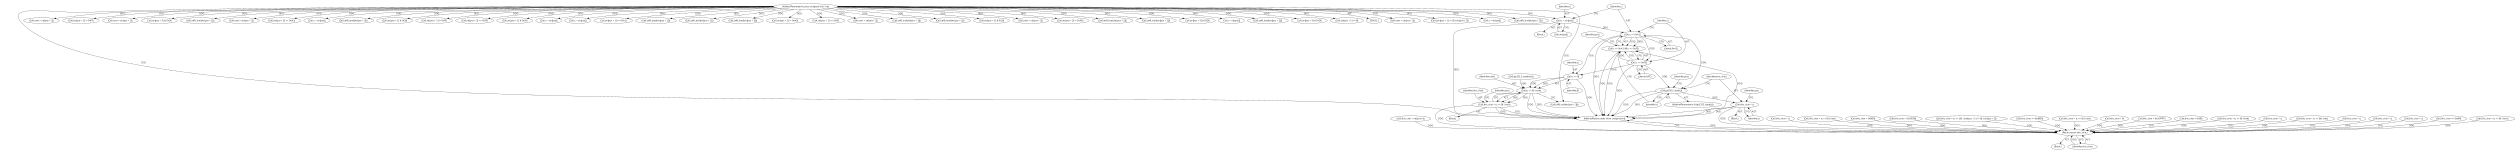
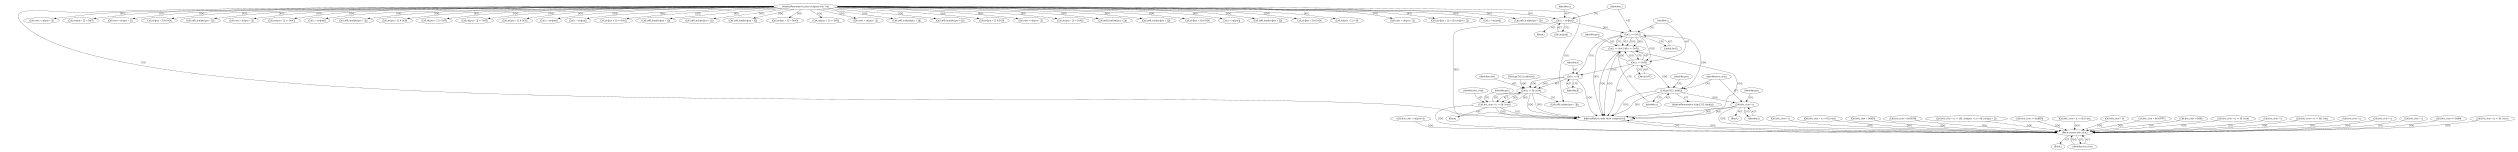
  digraph {
    fontname=Nunito
    node [fontname=Nunito]
    edge [fontname=Nunito]
    n1 [label="(Call,c = str[pos])"]
    n2 [label="(Call,c >= 0xA1)"]
    n3 [label="(MethodReturn,static inline unsigned int)"]
    n4 [label="(Block,)"]
    n5 [label="(Call,str[pos])"]
    n6 [label="(Call,c >= 0xA1 && c <= 0xFE)"]
    n7 [label="(Call,c <= 0xFE)"]
    n8 [label="(Call,c << 8)"]
    n9 [label="(Call,gb2312_lead(c))"]
    n10 [label="(Literal,0xA1)"]
    n11 [label="(Return,return this_char;)"]
    n12 [label="(MethodParameterIn,const unsigned char *str)"]
    n13 [label="(Call,next = str[pos + 1])"]
    n14 [label="(Call,(str[pos + 1] << 8) | str[pos + 2])"]
    n15 [label="(Call,c = str[pos])"]
    n16 [label="(Call,utf8_trail(str[pos + 2]))"]
    n17 [label="(Call,utf8_trail(str[pos + 3]))"]
    n18 [label="(Call,next = str[pos + 1])"]
    n19 [label="(Call,str[pos + 2] != 0xFF)"]
    n20 [label="(Call,next = str[pos + 1])"]
    n21 [label="(Call,str[pos + 3] & 0x3f)"]
    n22 [label="(Call,utf8_trail(str[pos + 1]))"]
    n23 [label="(Call,next = str[pos + 1])"]
    n24 [label="(Call,str[pos + 2] >= 0xA1)"]
    n25 [label="(Call,c = str[pos])"]
    n26 [label="(Call,utf8_lead(str[pos + 1]))"]
    n27 [label="(Call,str[pos + 1] & 0x3f)"]
    n28 [label="(Call,str[pos + 1] != 0xFF)"]
    n29 [label="(Call,str[pos + 2] <= 0xFE)"]
    n30 [label="(Call,str[pos + 1] & 0x3f)"]
    n31 [label="(Call,c = str[pos])"]
    n32 [label="(Call,c = str[pos])"]
    n33 [label="(Call,str[pos + 1] >= 0xA1)"]
    n34 [label="(Call,utf8_lead(str[pos + 1]))"]
    n35 [label="(Call,utf8_trail(str[pos + 1]))"]
    n36 [label="(Call,utf8_lead(str[pos + 3]))"]
    n37 [label="(Call,str[pos + 1] != 0xA0)"]
    n38 [label="(Call,str[pos + 1] <= 0xFE)"]
    n39 [label="(Call,next = str[pos + 1])"]
    n40 [label="(Call,utf8_trail(str[pos + 1]))"]
    n41 [label="(Call,utf8_lead(str[pos + 1]))"]
    n42 [label="(Call,str[pos + 1] & 0x3f)"]
    n43 [label="(Call,next = str[pos + 1])"]
    n44 [label="(Call,str[pos + 2] != 0xA0)"]
    n45 [label="(Call,utf8_lead(str[pos + 2]))"]
    n46 [label="(Call,utf8_trail(str[pos + 2]))"]
    n47 [label="(Call,str[pos + 2] & 0x3f)"]
    n48 [label="(Call,c = str[pos])"]
    n49 [label="(Call,utf8_lead(str[pos + 2]))"]
    n50 [label="(Call,str[pos + 2] & 0x3f)"]
    n51 [label="(Call,str[pos + 1] << 8)"]
-   1000112
    n53 [label="(Call,this_char = str[pos++])"]
    n54 [label="(Literal,0xFE)"]
    n55 [label="(Call,(c << 8) | next)"]
    n56 [label="(Identifier,8)"]
    n57 [label="(Call,this_char = c)"]
    n58 [label="(MethodParameterIn,if (gb2312_lead(c)))"]
    n59 [label="(Identifier,c)"]
    n60 [label="(Call,this_char = (c << 8) | next)"]
    n61 [label="(Block,)"]
    n62 [label="(Identifier,next)"]
    n63 [label="(Block,)"]
    n64 [label="(Identifier,this_char)"]
    n65 [label="(Block,)"]
    n66 [label="(Identifier,c)"]
    n67 [label="(Call,this_char = c)"]
    n68 [label="(Call,this_char = (c << 8) | next)"]
    n69 [label="(Call,this_char < 0x800)"]
    n70 [label="(Call,this_char < 0x10000)"]
    n71 [label="(Identifier,pos)"]
    n72 [label="(Call,this_char = (c << 16) | (str[pos + 1] << 8) | str[pos + 2])"]
    n73 [label="(Call,this_char >= 0xd800)"]
    n74 [label="(Call,this_char = (c << 8) | next)"]
    n75 [label="(Call,this_char = 0)"]
    n76 [label="(Identifier,c)"]
    n77 [label="(Call,this_char > 0x10FFFF)"]
    n78 [label="(Call,this_char < 0x80)"]
    n79 [label="(Call,this_char = (c << 8) | next)"]
    n80 [label="(Identifier,c)"]
    n81 [label="(Call,this_char = c)"]
    n82 [label="(Identifier,c)"]
    n83 [label="(Call,this_char = (c << 8) | next)"]
    n84 [label="(Call,this_char = c)"]
    n85 [label="(Identifier,c)"]
    n86 [label="(Identifier,pos)"]
    n87 [label="(Identifier,this_char)"]
-   n88 [label="(Call,gb2312_trail(next))"]
+   n88 [label="(Block,gb2312_trail(next))"]
    n89 [label="(Call,this_char = c)"]
    n90 [label="(Identifier,pos)"]
    n91 [label="(Call,this_char = c)"]
    n92 [label="(Identifier,this_char)"]
    n93 [label="(Call,this_char <= 0xdfff)"]
    n94 [label="(Call,this_char = (c << 8) | next)"]
    n95 [label="(Identifier,pos)"]
    n1 -> n2 [label="DDG: "]
    n1 -> n3 [label="DDG: "]
    n1 -> n4 [label="AST: "]
    n1 -> n5 [label="CFG: "]
    n2 -> n3 [label="DDG: "]
    n2 -> n6 [label="AST: "]
    n2 -> n6 [label="DDG: "]
    n2 -> n6 [label="DDG: "]
    n2 -> n7 [label="DDG: "]
    n2 -> n8 [label="DDG: "]
    n2 -> n9 [label="DDG: "]
    n2 -> n10 [label="CFG: "]
    n3 -> n11 [label="CFG: "]
    n5 -> n1 [label="AST: "]
    n6 -> n2 [label="CFG: "]
    n6 -> n3 [label="DDG: "]
    n6 -> n3 [label="DDG: "]
    n6 -> n3 [label="DDG: "]
    n6 -> n7 [label="CFG: "]
    n7 -> n3 [label="DDG: "]
    n7 -> n6 [label="AST: "]
    n7 -> n6 [label="DDG: "]
    n7 -> n6 [label="DDG: "]
    n7 -> n8 [label="DDG: "]
    n7 -> n9 [label="DDG: "]
    n7 -> n54 [label="CFG: "]
    n8 -> n3 [label="DDG: "]
    n8 -> n55 [label="AST: "]
    n8 -> n55 [label="DDG: "]
    n8 -> n55 [label="DDG: "]
+   n8 -> n56 [label="CFG: "]
    n9 -> n3 [label="DDG: "]
    n9 -> n3 [label="DDG: "]
    n9 -> n57 [label="DDG: "]
    n9 -> n58 [label="AST: "]
    n9 -> n59 [label="CFG: "]
    n10 -> n2 [label="AST: "]
    n11 -> n3 [label="DDG: "]
    n11 -> n63 [label="AST: "]
    n11 -> n64 [label="CFG: "]
    n12 -> n1 [label="DDG: "]
    n12 -> n3 [label="DDG: "]
    n12 -> n13 [label="DDG: "]
    n12 -> n14 [label="DDG: "]
    n12 -> n15 [label="DDG: "]
    n12 -> n16 [label="DDG: "]
    n12 -> n17 [label="DDG: "]
    n12 -> n18 [label="DDG: "]
    n12 -> n19 [label="DDG: "]
    n12 -> n20 [label="DDG: "]
    n12 -> n21 [label="DDG: "]
    n12 -> n22 [label="DDG: "]
    n12 -> n23 [label="DDG: "]
    n12 -> n24 [label="DDG: "]
    n12 -> n25 [label="DDG: "]
    n12 -> n26 [label="DDG: "]
    n12 -> n27 [label="DDG: "]
    n12 -> n28 [label="DDG: "]
    n12 -> n29 [label="DDG: "]
    n12 -> n30 [label="DDG: "]
    n12 -> n31 [label="DDG: "]
    n12 -> n32 [label="DDG: "]
    n12 -> n33 [label="DDG: "]
    n12 -> n34 [label="DDG: "]
    n12 -> n35 [label="DDG: "]
    n12 -> n36 [label="DDG: "]
    n12 -> n37 [label="DDG: "]
    n12 -> n38 [label="DDG: "]
    n12 -> n39 [label="DDG: "]
    n12 -> n40 [label="DDG: "]
    n12 -> n41 [label="DDG: "]
    n12 -> n42 [label="DDG: "]
    n12 -> n43 [label="DDG: "]
    n12 -> n44 [label="DDG: "]
    n12 -> n45 [label="DDG: "]
    n12 -> n46 [label="DDG: "]
    n12 -> n47 [label="DDG: "]
    n12 -> n48 [label="DDG: "]
    n12 -> n49 [label="DDG: "]
    n12 -> n50 [label="DDG: "]
    n12 -> n51 [label="DDG: "]
-   n12 -> 1000112 [label="AST: "]
    n53 -> n11 [label="DDG: "]
    n54 -> n7 [label="AST: "]
    n55 -> n3 [label="DDG: "]
    n55 -> n3 [label="DDG: "]
    n55 -> n17 [label="CFG: "]
    n55 -> n60 [label="AST: "]
    n55 -> n60 [label="DDG: "]
    n55 -> n60 [label="DDG: "]
    n56 -> n8 [label="AST: "]
    n57 -> n3 [label="DDG: "]
    n57 -> n3 [label="DDG: "]
    n57 -> n11 [label="DDG: "]
    n57 -> n65 [label="AST: "]
    n57 -> n66 [label="CFG: "]
    n59 -> n6 [label="CFG: "]
    n59 -> n9 [label="AST: "]
    n60 -> n3 [label="DDG: "]
    n60 -> n3 [label="DDG: "]
    n60 -> n11 [label="DDG: "]
    n60 -> n55 [label="CFG: "]
    n60 -> n61 [label="AST: "]
    n62 -> n55 [label="AST: "]
    n64 -> n11 [label="AST: "]
    n64 -> n11 [label="DDG: "]
    n66 -> n57 [label="AST: "]
    n67 -> n11 [label="DDG: "]
    n68 -> n11 [label="DDG: "]
    n69 -> n11 [label="DDG: "]
    n70 -> n11 [label="DDG: "]
    n71 -> n60 [label="CFG: "]
    n72 -> n11 [label="DDG: "]
    n73 -> n11 [label="DDG: "]
    n74 -> n11 [label="DDG: "]
    n75 -> n11 [label="DDG: "]
    n76 -> n1 [label="CFG: "]
    n76 -> n2 [label="AST: "]
    n77 -> n11 [label="DDG: "]
    n78 -> n11 [label="DDG: "]
    n79 -> n11 [label="DDG: "]
    n80 -> n2 [label="CFG: "]
    n80 -> n7 [label="AST: "]
    n81 -> n11 [label="DDG: "]
    n82 -> n1 [label="AST: "]
    n83 -> n11 [label="DDG: "]
    n84 -> n11 [label="DDG: "]
    n85 -> n8 [label="AST: "]
    n86 -> n57 [label="CFG: "]
    n87 -> n9 [label="CFG: "]
    n87 -> n57 [label="AST: "]
    n88 -> n55 [label="DDG: "]
    n89 -> n11 [label="DDG: "]
    n90 -> n9 [label="CFG: "]
    n91 -> n11 [label="DDG: "]
    n92 -> n60 [label="AST: "]
    n93 -> n11 [label="DDG: "]
    n94 -> n11 [label="DDG: "]
    n95 -> n6 [label="CFG: "]
  }
